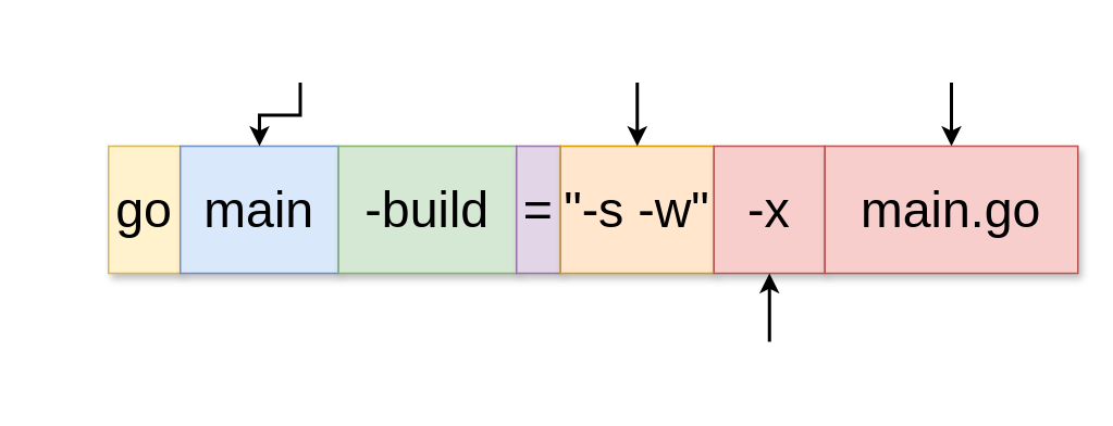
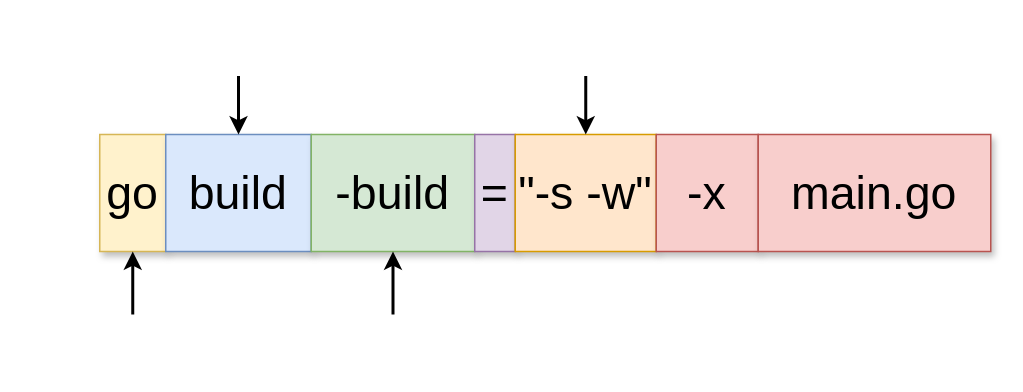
  <mxCell id="0" />
  <mxCell id="1" parent="0" />
  <mxCell id="2" value="命令(Command)" style="text;html=1;strokeColor=none;fillColor=none;align=center;verticalAlign=middle;whiteSpace=wrap;rounded=0;fontSize=18;fontColor=#FFFFFF;container=0;sketch=0;glass=0;" parent="1" vertex="1"><mxGeometry x="20.5" y="209" width="135" height="30" as="geometry" /></mxCell>
  <mxCell id="3" value="选项(Option)" style="text;html=1;strokeColor=none;fillColor=none;align=center;verticalAlign=middle;whiteSpace=wrap;rounded=0;fontSize=18;fontColor=#FFFFFF;container=0;sketch=0;glass=0;" parent="1" vertex="1"><mxGeometry x="208.5" y="209" width="106" height="30" as="geometry" /></mxCell>
  <mxCell id="4" value="go" style="rounded=0;whiteSpace=wrap;html=1;fontSize=31;fillColor=#fff2cc;strokeColor=#d6b656;fontColor=#000000;fontStyle=0;container=0;sketch=0;shadow=1;glass=0;" parent="1" vertex="1"><mxGeometry x="66" y="89" width="44" height="78" as="geometry" /></mxCell>
- <mxCell id="6" value="main" style="rounded=0;whiteSpace=wrap;html=1;fontSize=31;fillColor=#dae8fc;strokeColor=#6c8ebf;fontColor=#000000;fontStyle=0;container=0;sketch=0;shadow=1;glass=0;" parent="1" vertex="1"><mxGeometry x="110" y="89" width="97" height="78" as="geometry" /></mxCell>
+ <mxCell id="5" style="edgeStyle=orthogonalEdgeStyle;rounded=0;orthogonalLoop=1;jettySize=auto;html=1;entryX=0.5;entryY=1;entryDx=0;entryDy=0;fontSize=18;fontColor=#FFFFFF;strokeWidth=2;" parent="1" source="2" target="4" edge="1"><mxGeometry relative="1" as="geometry" /></mxCell>
+ <mxCell id="6" value="build" style="rounded=0;whiteSpace=wrap;html=1;fontSize=31;fillColor=#dae8fc;strokeColor=#6c8ebf;fontColor=#000000;fontStyle=0;container=0;sketch=0;shadow=1;glass=0;" parent="1" vertex="1"><mxGeometry x="110" y="89" width="97" height="78" as="geometry" /></mxCell>
  <mxCell id="7" value="-build" style="rounded=0;whiteSpace=wrap;html=1;fontSize=31;fillColor=#d5e8d4;strokeColor=#82b366;fontColor=#000000;fontStyle=0;container=0;sketch=0;shadow=1;glass=0;" parent="1" vertex="1"><mxGeometry x="207" y="89" width="109" height="78" as="geometry" /></mxCell>
+ <mxCell id="8" style="edgeStyle=orthogonalEdgeStyle;rounded=0;orthogonalLoop=1;jettySize=auto;html=1;entryX=0.5;entryY=1;entryDx=0;entryDy=0;strokeWidth=2;fontSize=18;fontColor=#FFFFFF;" parent="1" source="3" target="7" edge="1"><mxGeometry relative="1" as="geometry" /></mxCell>
  <mxCell id="9" style="edgeStyle=orthogonalEdgeStyle;rounded=0;orthogonalLoop=1;jettySize=auto;html=1;entryX=0.5;entryY=0;entryDx=0;entryDy=0;fontSize=18;fontColor=#FFFFFF;strokeWidth=2;" parent="1" source="10" target="6" edge="1"><mxGeometry relative="1" as="geometry" /></mxCell>
- <mxCell id="10" value="子命令(Sub Command)" style="text;html=1;strokeColor=none;fillColor=none;align=center;verticalAlign=middle;whiteSpace=wrap;rounded=0;fontSize=18;fontColor=#FFFFFF;container=0;" parent="1" vertex="1"><mxGeometry x="86.5" y="20" width="194" height="30" as="geometry" /></mxCell>
+ <mxCell id="10" value="子命令(Sub Command)" style="text;html=1;strokeColor=none;fillColor=none;align=center;verticalAlign=middle;whiteSpace=wrap;rounded=0;fontSize=18;fontColor=#FFFFFF;container=0;" parent="1" vertex="1"><mxGeometry x="61.5" y="20" width="194" height="30" as="geometry" /></mxCell>
  <mxCell id="11" value="=" style="rounded=0;whiteSpace=wrap;html=1;fontSize=31;fillColor=#e1d5e7;strokeColor=#9673a6;fontColor=#000000;fontStyle=0;container=0;sketch=0;shadow=1;glass=0;" parent="1" vertex="1"><mxGeometry x="316" y="89" width="27" height="78" as="geometry" /></mxCell>
  <mxCell id="12" value="&quot;-s -w&quot;" style="rounded=0;whiteSpace=wrap;html=1;fontSize=31;fillColor=#ffe6cc;strokeColor=#d79b00;fontColor=#000000;fontStyle=0;container=0;sketch=0;shadow=1;glass=0;" parent="1" vertex="1"><mxGeometry x="343" y="89" width="94" height="78" as="geometry" /></mxCell>
  <mxCell id="13" style="edgeStyle=orthogonalEdgeStyle;rounded=0;orthogonalLoop=1;jettySize=auto;html=1;fontSize=18;fontColor=#FFFFFF;strokeWidth=2;" parent="1" source="14" target="12" edge="1"><mxGeometry relative="1" as="geometry" /></mxCell>
  <mxCell id="14" value="参数(Parameter)" style="text;html=1;strokeColor=none;fillColor=none;align=center;verticalAlign=middle;whiteSpace=wrap;rounded=0;fontSize=18;fontColor=#FFFFFF;container=0;" parent="1" vertex="1"><mxGeometry x="317" y="20" width="146" height="30" as="geometry" /></mxCell>
  <mxCell id="15" value="-x" style="rounded=0;whiteSpace=wrap;html=1;fontSize=31;fillColor=#f8cecc;strokeColor=#b85450;fontColor=#000000;fontStyle=0;container=0;sketch=0;shadow=1;glass=0;" parent="1" vertex="1"><mxGeometry x="437" y="89" width="68" height="78" as="geometry" /></mxCell>
- <mxCell id="16" style="edgeStyle=orthogonalEdgeStyle;rounded=0;orthogonalLoop=1;jettySize=auto;html=1;strokeWidth=2;fontSize=18;fontColor=#FFFFFF;" parent="1" source="17" target="18" edge="1"><mxGeometry relative="1" as="geometry" /></mxCell>
  <mxCell id="17" value="参数(Argument)" style="text;html=1;strokeColor=none;fillColor=none;align=center;verticalAlign=middle;whiteSpace=wrap;rounded=0;fontSize=18;fontColor=#FFFFFF;container=0;" parent="1" vertex="1"><mxGeometry x="517" y="20" width="131" height="30" as="geometry" /></mxCell>
  <mxCell id="18" value="main.go" style="rounded=0;whiteSpace=wrap;html=1;fontSize=31;fillColor=#f8cecc;strokeColor=#b85450;fontColor=#000000;fontStyle=0;container=0;sketch=0;shadow=1;glass=0;" parent="1" vertex="1"><mxGeometry x="505" y="89" width="155" height="78" as="geometry" /></mxCell>
- <mxCell id="19" style="edgeStyle=orthogonalEdgeStyle;rounded=0;orthogonalLoop=1;jettySize=auto;html=1;entryX=0.5;entryY=1;entryDx=0;entryDy=0;strokeWidth=2;fontSize=18;fontColor=#FFFFFF;" parent="1" source="20" target="15" edge="1"><mxGeometry relative="1" as="geometry" /></mxCell>
  <mxCell id="20" value="选项(Flag)" style="text;html=1;strokeColor=none;fillColor=none;align=center;verticalAlign=middle;whiteSpace=wrap;rounded=0;fontSize=18;fontColor=#FFFFFF;container=0;sketch=0;glass=0;" parent="1" vertex="1"><mxGeometry x="405.5" y="209" width="131" height="30" as="geometry" /></mxCell>
